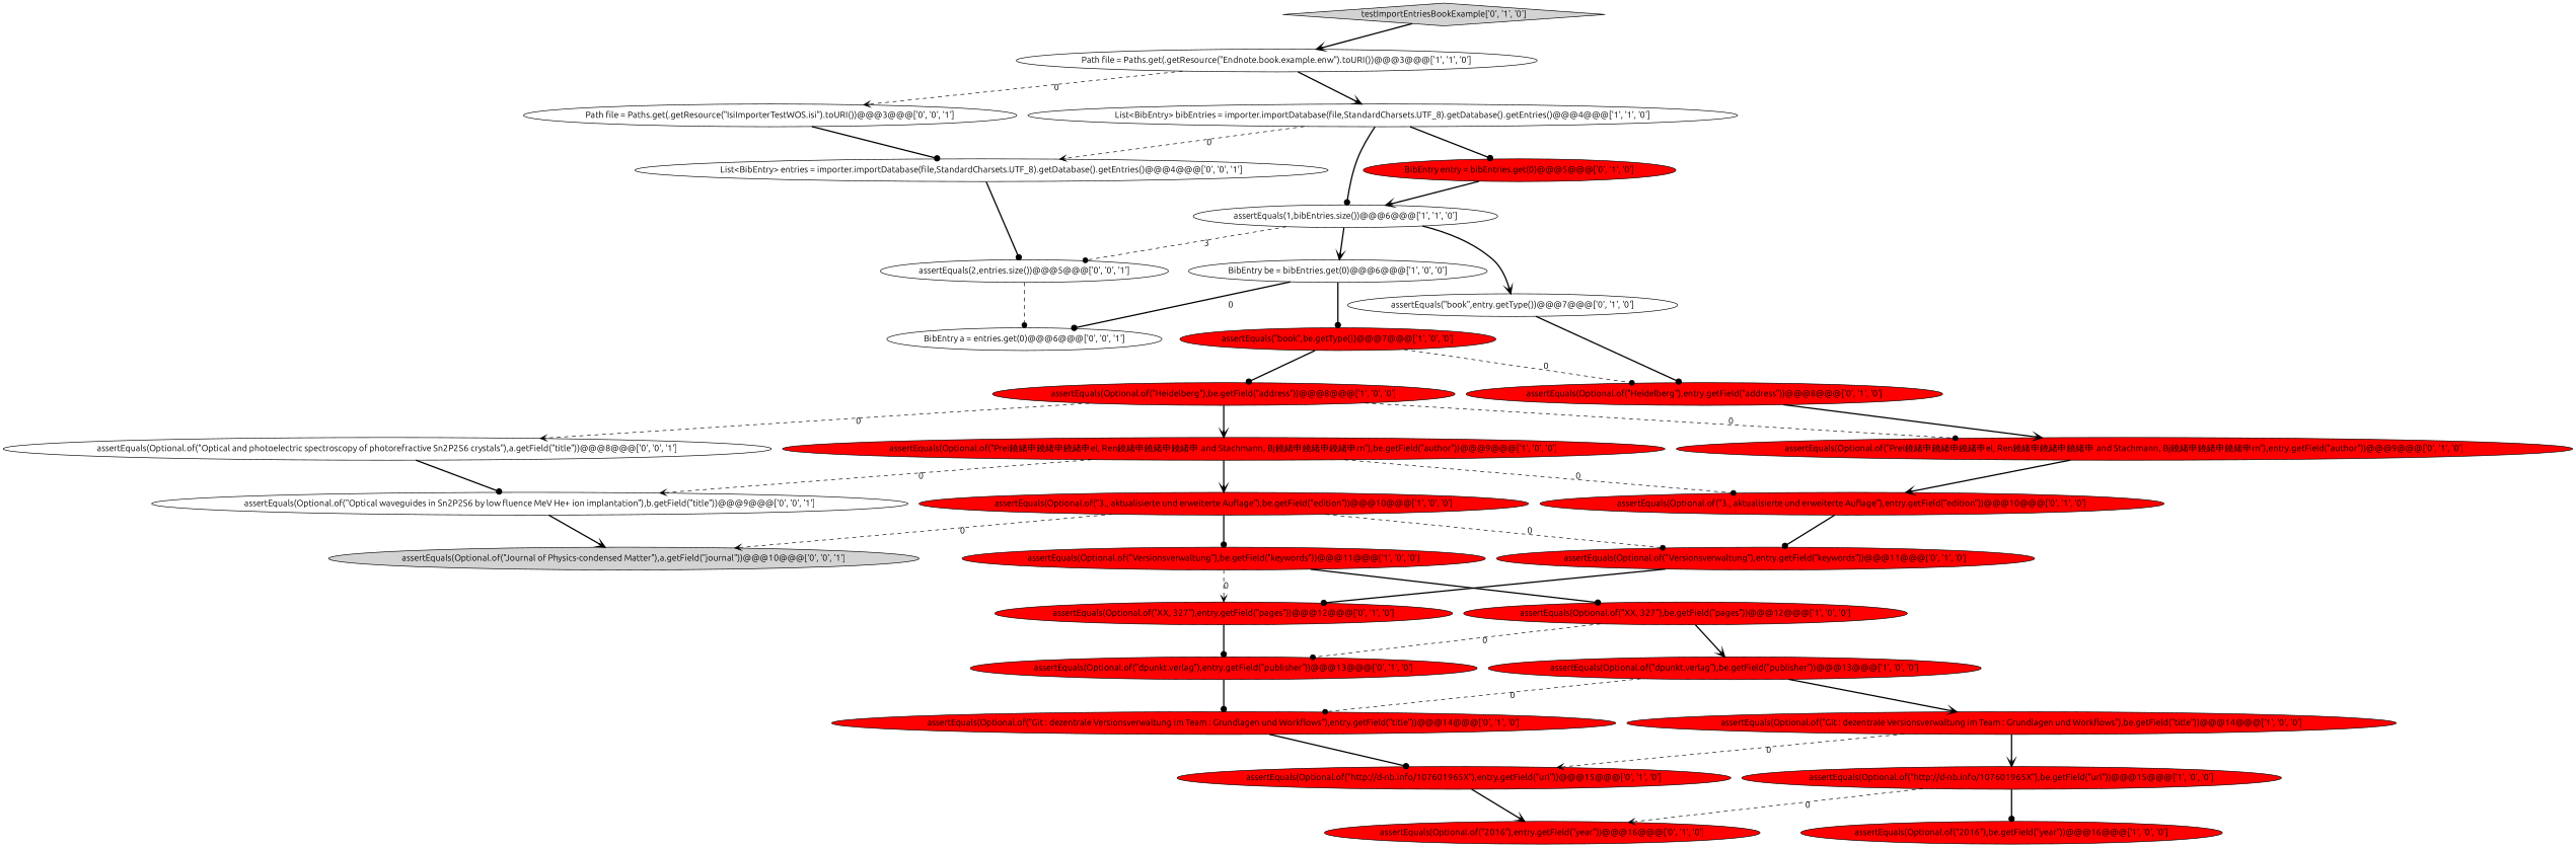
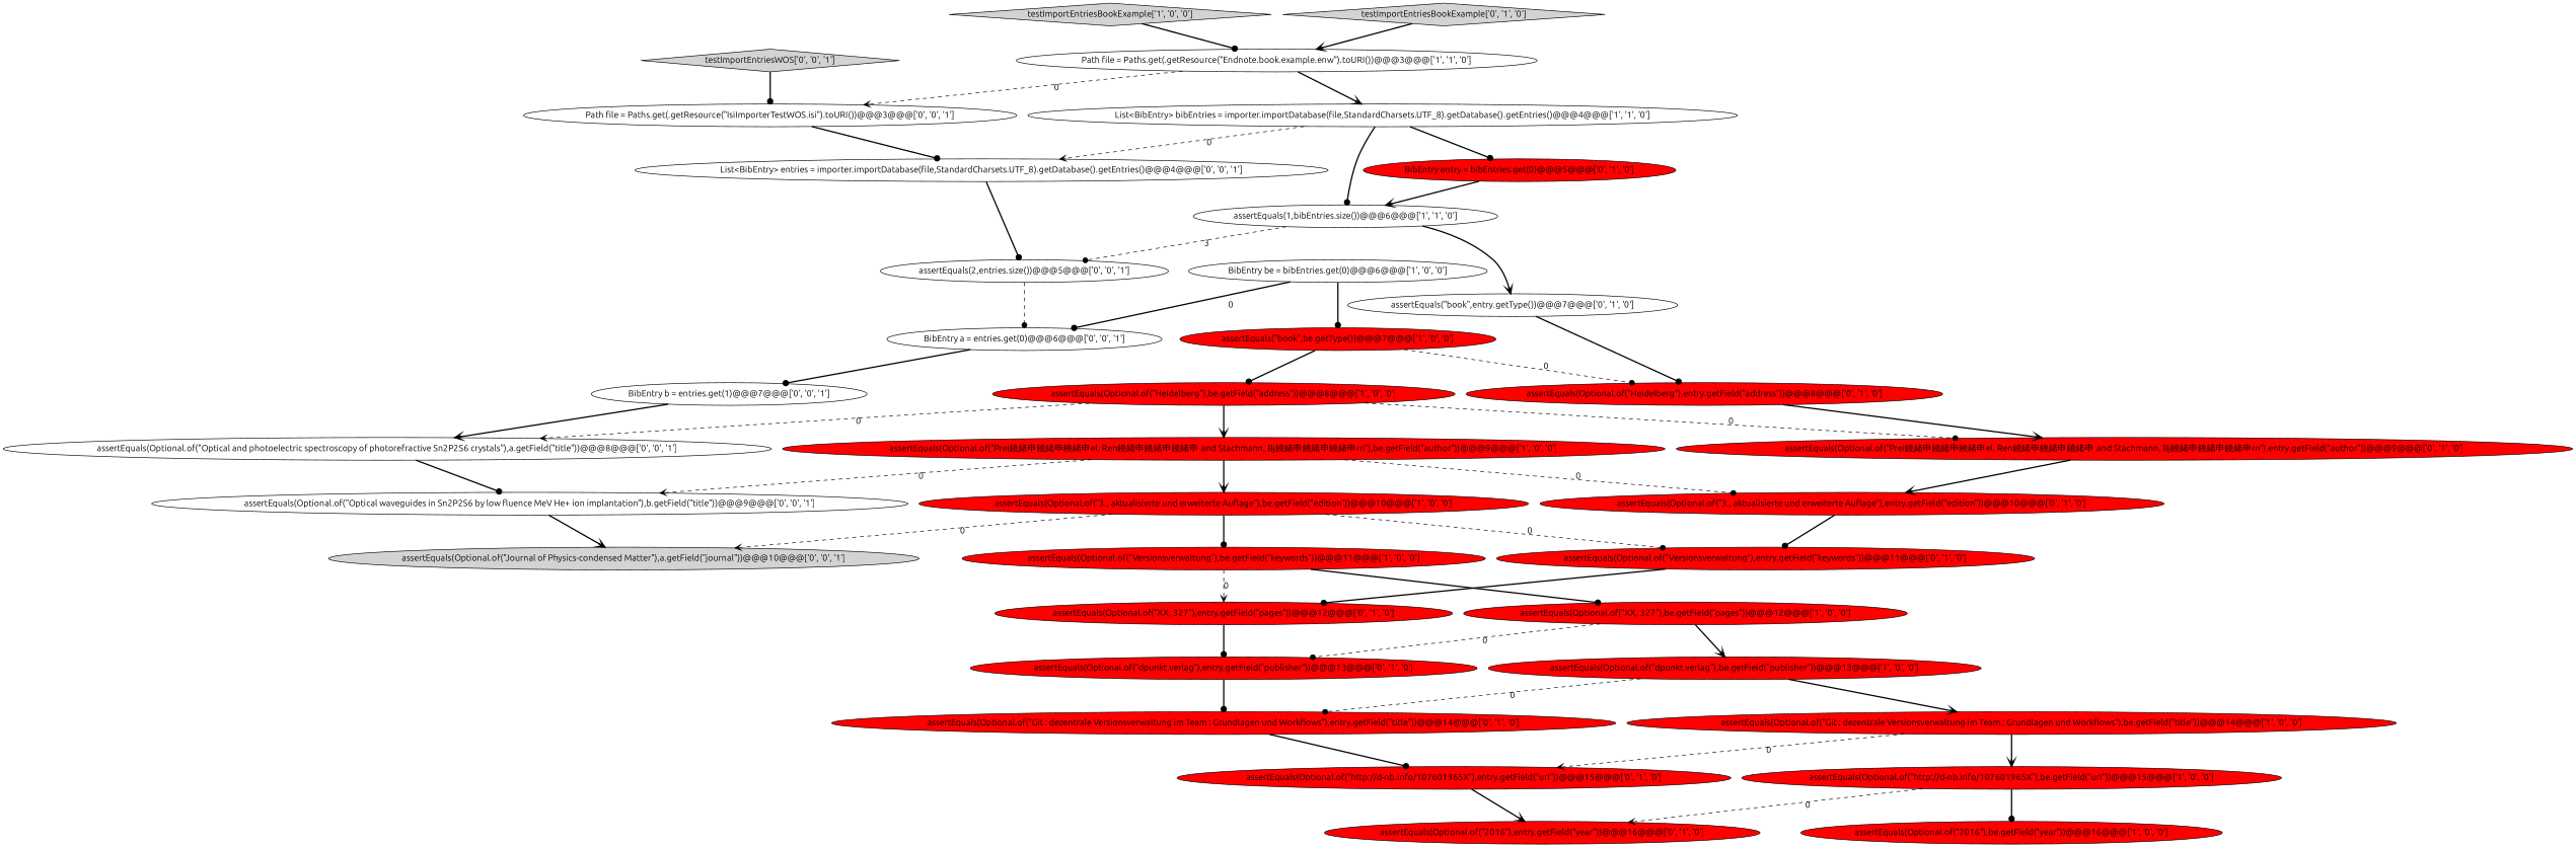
  digraph {
    fontname=Ubuntu
    node [fillcolor=red fontname=Ubuntu shape=ellipse style=filled]
    edge [arrowhead=dot fontname=Ubuntu style=bold]
    n1 [label="assertEquals(Optional.of(\"dpunkt.verlag\"),be.getField(\"publisher\"))@@@13@@@['1', '0', '0']"]
    n2 [label="assertEquals(Optional.of(\"Git : dezentrale Versionsverwaltung im Team : Grundlagen und Workflows\"),be.getField(\"title\"))@@@14@@@['1', '0', '0']"]
    n3 [label="assertEquals(Optional.of(\"Git : dezentrale Versionsverwaltung im Team : Grundlagen und Workflows\"),entry.getField(\"title\"))@@@14@@@['0', '1', '0']"]
    n4 [label="assertEquals(Optional.of(\"http://d-nb.info/107601965X\"),entry.getField(\"url\"))@@@15@@@['0', '1', '0']"]
    n5 [label="assertEquals(Optional.of(\"http://d-nb.info/107601965X\"),be.getField(\"url\"))@@@15@@@['1', '0', '0']"]
    n6 [fillcolor=white label="assertEquals(2,entries.size())@@@5@@@['0', '0', '1']"]
    n7 [fillcolor=white label="BibEntry a = entries.get(0)@@@6@@@['0', '0', '1']"]
+   n8 [fillcolor=white label="BibEntry b = entries.get(1)@@@7@@@['0', '0', '1']"]
+   n9 [fillcolor=lightgray label="testImportEntriesWOS['0', '0', '1']" shape=diamond]
    n10 [fillcolor=white label="Path file = Paths.get(.getResource(\"IsiImporterTestWOS.isi\").toURI())@@@3@@@['0', '0', '1']"]
    n11 [fillcolor=white label="List<BibEntry> entries = importer.importDatabase(file,StandardCharsets.UTF_8).getDatabase().getEntries()@@@4@@@['0', '0', '1']"]
    n12 [fillcolor=white label="assertEquals(Optional.of(\"Optical and photoelectric spectroscopy of photorefractive Sn2P2S6 crystals\"),a.getField(\"title\"))@@@8@@@['0', '0', '1']"]
    n13 [fillcolor=white label="assertEquals(Optional.of(\"Optical waveguides in Sn2P2S6 by low fluence MeV He+ ion implantation\"),b.getField(\"title\"))@@@9@@@['0', '0', '1']"]
    n14 [fillcolor=lightgray label="assertEquals(Optional.of(\"Journal of Physics-condensed Matter\"),a.getField(\"journal\"))@@@10@@@['0', '0', '1']"]
    n15 [label="assertEquals(Optional.of(\"XX, 327\"),be.getField(\"pages\"))@@@12@@@['1', '0', '0']"]
    n16 [label="assertEquals(Optional.of(\"dpunkt.verlag\"),entry.getField(\"publisher\"))@@@13@@@['0', '1', '0']"]
+   n17 [fillcolor=lightgray label="testImportEntriesBookExample['1', '0', '0']" shape=diamond]
    n18 [fillcolor=white label="Path file = Paths.get(.getResource(\"Endnote.book.example.enw\").toURI())@@@3@@@['1', '1', '0']"]
    n19 [fillcolor=white label="List<BibEntry> bibEntries = importer.importDatabase(file,StandardCharsets.UTF_8).getDatabase().getEntries()@@@4@@@['1', '1', '0']"]
    n20 [label="assertEquals(Optional.of(\"2016\"),entry.getField(\"year\"))@@@16@@@['0', '1', '0']"]
    n21 [label="assertEquals(Optional.of(\"2016\"),be.getField(\"year\"))@@@16@@@['1', '0', '0']"]
    n22 [label="assertEquals(\"book\",be.getType())@@@7@@@['1', '0', '0']"]
    n23 [label="assertEquals(Optional.of(\"Heidelberg\"),entry.getField(\"address\"))@@@8@@@['0', '1', '0']"]
    n24 [label="assertEquals(Optional.of(\"Heidelberg\"),be.getField(\"address\"))@@@8@@@['1', '0', '0']"]
    n25 [label="assertEquals(Optional.of(\"Prei鐃緒申鐃緒申鐃緒申el, Ren鐃緒申鐃緒申鐃緒申 and Stachmann, Bj鐃緒申鐃緒申鐃緒申rn\"),entry.getField(\"author\"))@@@9@@@['0', '1', '0']"]
    n26 [label="assertEquals(Optional.of(\"Prei鐃緒申鐃緒申鐃緒申el, Ren鐃緒申鐃緒申鐃緒申 and Stachmann, Bj鐃緒申鐃緒申鐃緒申rn\"),be.getField(\"author\"))@@@9@@@['1', '0', '0']"]
    n27 [fillcolor=white label="assertEquals(1,bibEntries.size())@@@6@@@['1', '1', '0']"]
    n28 [fillcolor=white label="BibEntry be = bibEntries.get(0)@@@6@@@['1', '0', '0']"]
    n29 [fillcolor=white label="assertEquals(\"book\",entry.getType())@@@7@@@['0', '1', '0']"]
    n30 [label="BibEntry entry = bibEntries.get(0)@@@5@@@['0', '1', '0']"]
    n31 [label="assertEquals(Optional.of(\"XX, 327\"),entry.getField(\"pages\"))@@@12@@@['0', '1', '0']"]
    n32 [fillcolor=lightgray label="testImportEntriesBookExample['0', '1', '0']" shape=diamond]
    n33 [label="assertEquals(Optional.of(\"3., aktualisierte und erweiterte Auflage\"),entry.getField(\"edition\"))@@@10@@@['0', '1', '0']"]
    n34 [label="assertEquals(Optional.of(\"Versionsverwaltung\"),entry.getField(\"keywords\"))@@@11@@@['0', '1', '0']"]
    n35 [label="assertEquals(Optional.of(\"3., aktualisierte und erweiterte Auflage\"),be.getField(\"edition\"))@@@10@@@['1', '0', '0']"]
    n36 [label="assertEquals(Optional.of(\"Versionsverwaltung\"),be.getField(\"keywords\"))@@@11@@@['1', '0', '0']"]
    n1 -> n2 [arrowhead=vee]
    n1 -> n3 [label=0 style=dashed]
    n2 -> n4 [arrowhead=vee label=0 style=dashed]
    n2 -> n5 [arrowhead=vee]
    n3 -> n4
    n4 -> n20 [arrowhead=vee]
    n5 -> n20 [arrowhead=vee label=0 style=dashed]
    n5 -> n21
    n6 -> n7 [style=dashed]
+   n7 -> n8
+   n8 -> n12 [arrowhead=vee]
+   n9 -> n10
    n10 -> n11
    n11 -> n6
    n12 -> n13
    n13 -> n14 [arrowhead=vee]
    n15 -> n1 [arrowhead=vee]
    n15 -> n16 [label=0 style=dashed]
    n16 -> n3
+   n17 -> n18
    n18 -> n10 [arrowhead=vee label=0 style=dashed]
    n18 -> n19 [arrowhead=vee]
    n19 -> n11 [arrowhead=vee label=0 style=dashed]
    n19 -> n27
    n19 -> n30
    n22 -> n23 [label=0 style=dashed]
    n22 -> n24
    n23 -> n25 [arrowhead=vee]
    n24 -> n12 [arrowhead=vee label=0 style=dashed]
    n24 -> n25 [label=0 style=dashed]
    n24 -> n26 [arrowhead=vee]
    n25 -> n33 [arrowhead=vee]
    n26 -> n13 [arrowhead=vee label=0 style=dashed]
    n26 -> n33 [label=0 style=dashed]
    n26 -> n35 [arrowhead=vee]
    n27 -> n6 [label=3 style=dashed]
-   n27 -> n28 [arrowhead=vee]
    n27 -> n29 [arrowhead=vee]
    n28 -> n7 [label=0]
    n28 -> n22
    n29 -> n23
    n30 -> n27 [arrowhead=vee]
    n31 -> n16
    n32 -> n18 [arrowhead=vee]
    n33 -> n34
    n34 -> n31
    n35 -> n14 [arrowhead=vee label=0 style=dashed]
    n35 -> n34 [label=0 style=dashed]
    n35 -> n36
    n36 -> n15
    n36 -> n31 [arrowhead=vee label=0 style=dashed]
  }
